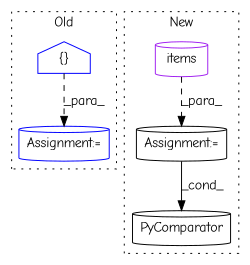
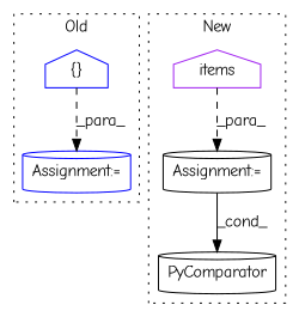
  digraph {
    fontname="Comic Neue"
    node [a=7 l=47 s=1617 shape=cylinder color=blue fontname="Comic Neue"]
    edge [style=dashed fontname="Comic Neue"]
    n1 [a=4 l=2 label="{}" s=1654 shape=house]
    n2 [l=1 label="Assignment:=" s=1636]
-   n3 [a=32 l=7 label=items s=1648 color=purple]
+   n3 [a=32 l=7 label=items s=1648 shape=house color=purple]
    n4 [label="Assignment:=" color=black]
    n5 [a=113 label=PyComparator color=black]
    subgraph cluster_1 {
      label=Old
      style=dotted
      n1
      n2
    }
    subgraph cluster_2 {
      label=New
      style=dotted
      n3
      n4
      n5
    }
    n1 -> n2 [label=_para_]
    n3 -> n4 [label=_para_]
    n4 -> n5 [label=_cond_ style=solid]
  }
